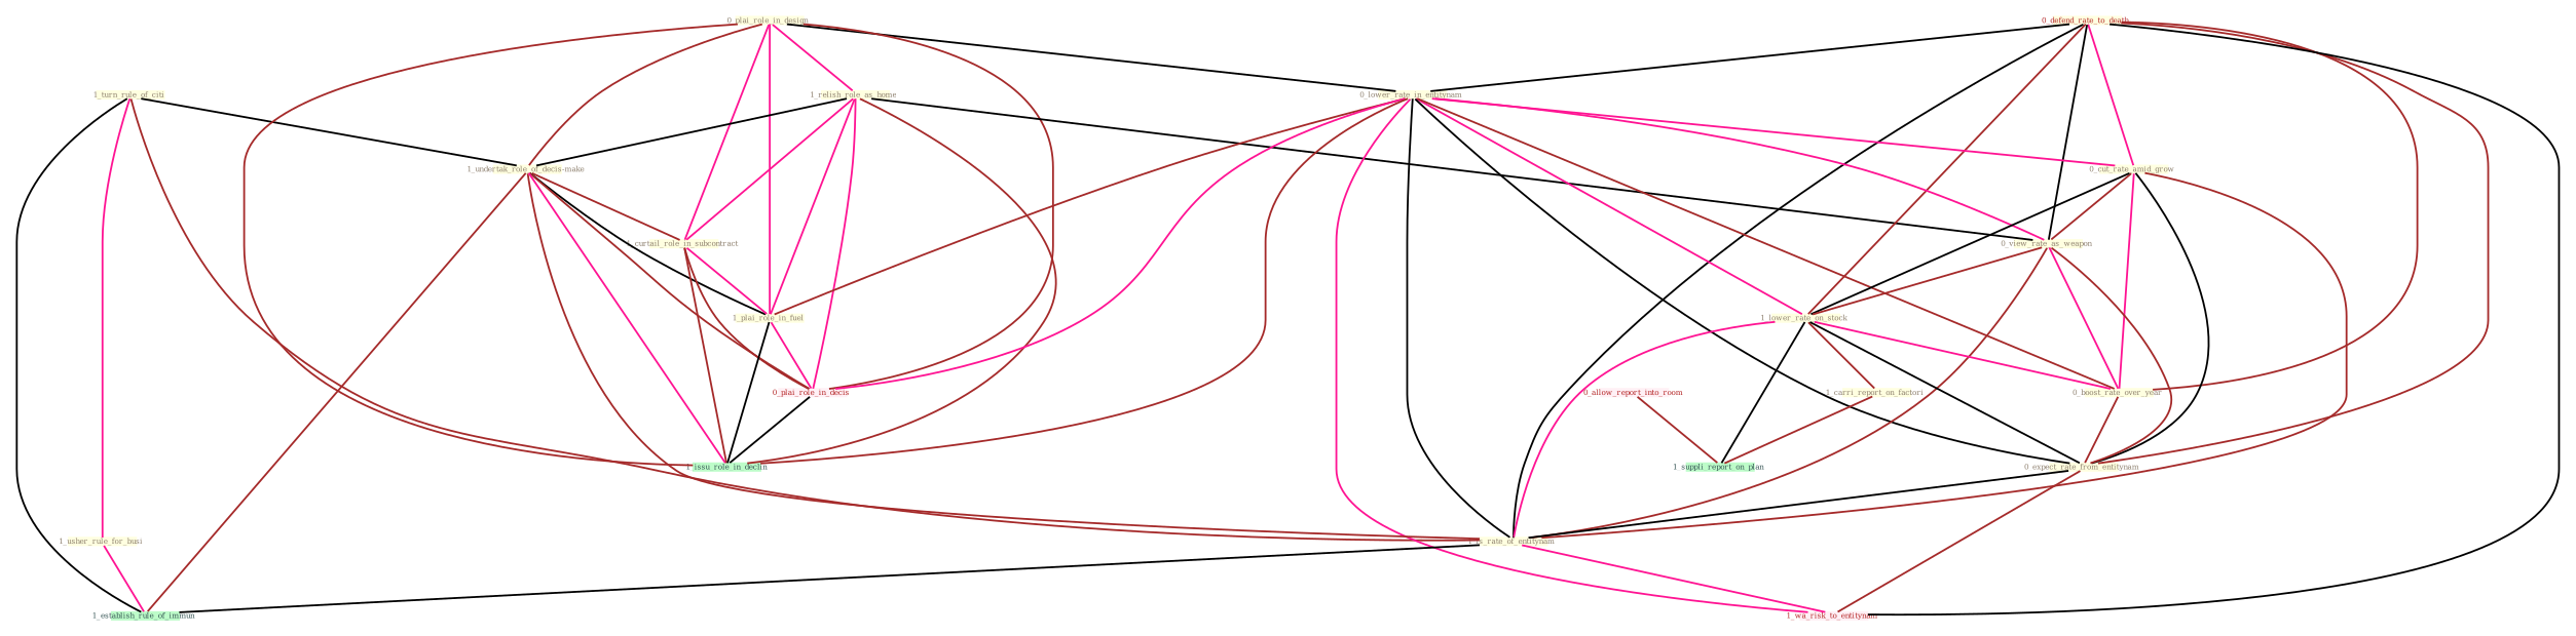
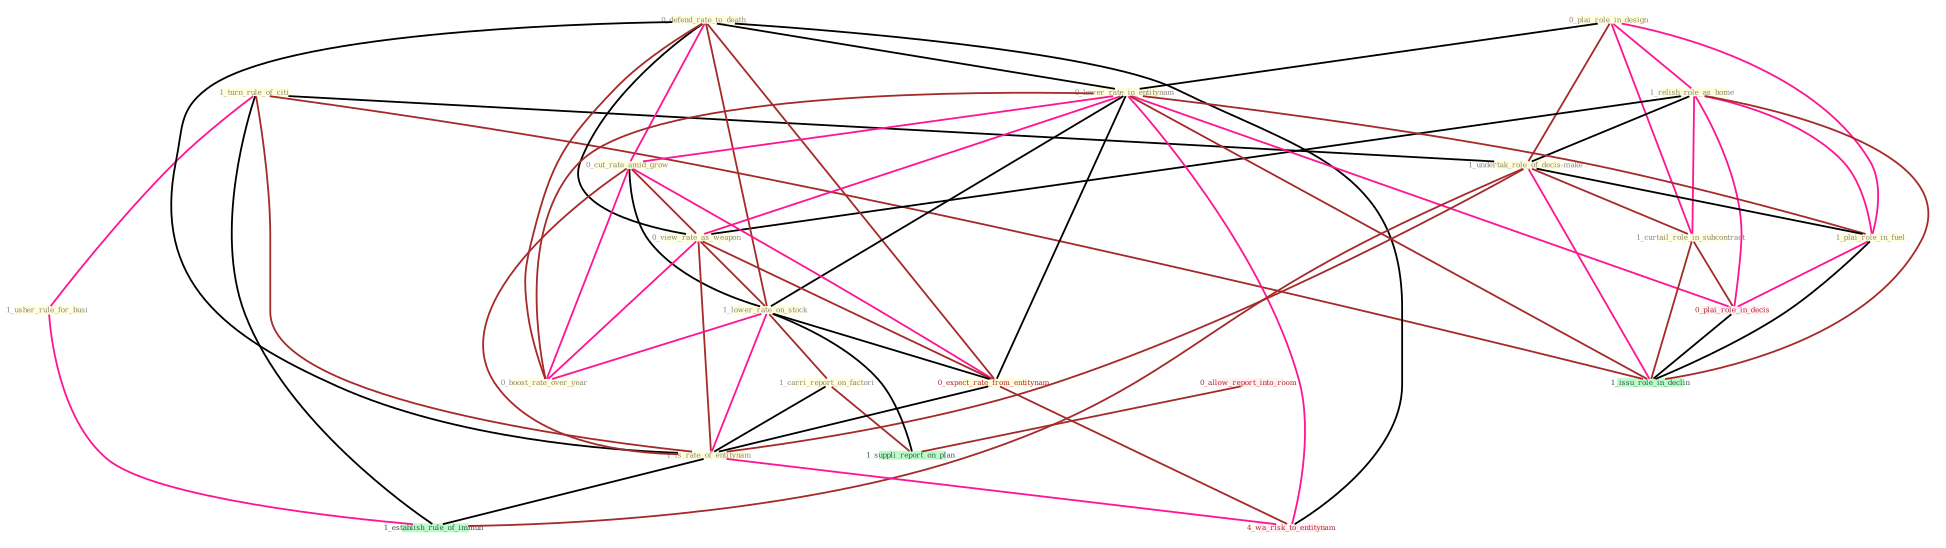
  graph {
    node [color="#ffffe0" fixedsize=true fontcolor="#8b7d6b" fontsize=4 shape=polygon style=filled]
    edge [color=brown w=1]
    "1_turn_rule_of_citi " [height=.06 width=.5]
    "0_plai_role_in_design " [height=.06 width=.5]
    "1_relish_role_as_home " [height=.06 width=.5]
-   "0_defend_rate_to_death " [fontcolor="#b22222" height=.06 width=.5]
+   "0_defend_rate_to_death " [height=.06 width=.5]
    "0_lower_rate_in_entitynam " [height=.06 width=.5]
    "0_cut_rate_amid_grow " [height=.06 width=.5]
    "0_view_rate_as_weapon " [height=.06 width=.5]
    "1_undertak_role_of_decis-make " [height=.06 width=.5]
    "1_curtail_role_in_subcontract " [height=.06 width=.5]
    "1_lower_rate_on_stock " [height=.06 width=.5]
    "0_boost_rate_over_year " [height=.06 width=.5]
    "1_carri_report_on_factori " [height=.06 width=.5]
-   "0_expect_rate_from_entitynam " [height=.06 width=.5]
+   "0_expect_rate_from_entitynam " [fontcolor="#b22222" height=.06 width=.5]
    "1_is_rate_of_entitynam " [height=.06 width=.5]
    "1_plai_role_in_fuel " [height=.06 width=.5]
    "1_usher_rule_for_busi " [height=.06 width=.5]
-   "1_wa_risk_to_entitynam " [color="#fff0f5" fontcolor="#b22222" height=.06 width=.5]
+   "1_wa_risk_to_entitynam " [color="#fff0f5" fontcolor="#b22222" height=.06 width=.5 label="4_wa_risk_to_entitynam"]
    "0_plai_role_in_decis " [color="#fff0f5" fontcolor="#b22222" height=.06 width=.5]
    "0_allow_report_into_room " [color="#fff0f5" fontcolor="#b22222" height=.06 width=.5]
    "1_establish_rule_of_immun " [color="#BDFCC9" fontcolor="#2f4f4f" height=.06 width=.5]
    n21 [color="#BDFCC9" fontcolor="#2f4f4f" height=.06 label="1_issu_role_in_declin" width=.5]
    "1_suppli_report_on_plan " [color="#BDFCC9" fontcolor="#2f4f4f" height=.06 width=.5]
    subgraph sub_1 {
      "1_turn_rule_of_citi "
      "0_plai_role_in_design "
      "1_relish_role_as_home "
      "0_defend_rate_to_death "
      "0_lower_rate_in_entitynam "
      "0_cut_rate_amid_grow "
      "0_view_rate_as_weapon "
      "1_undertak_role_of_decis-make "
      "1_curtail_role_in_subcontract "
      "1_lower_rate_on_stock "
      "0_boost_rate_over_year "
      "1_carri_report_on_factori "
      "0_expect_rate_from_entitynam "
      "1_is_rate_of_entitynam "
      "1_plai_role_in_fuel "
      "1_usher_rule_for_busi "
    }
    subgraph sub_2 {
      "1_wa_risk_to_entitynam "
      "0_plai_role_in_decis "
      "0_allow_report_into_room "
    }
    "1_turn_rule_of_citi " -- "1_undertak_role_of_decis-make " [color=black]
    "1_turn_rule_of_citi " -- "1_is_rate_of_entitynam "
    "1_turn_rule_of_citi " -- "1_usher_rule_for_busi " [color=deeppink]
    "1_turn_rule_of_citi " -- "1_establish_rule_of_immun " [color=black w=2]
    "0_plai_role_in_design " -- "1_relish_role_as_home " [color=deeppink]
    "0_plai_role_in_design " -- "0_lower_rate_in_entitynam " [color=black]
    "0_plai_role_in_design " -- "1_undertak_role_of_decis-make "
    "0_plai_role_in_design " -- "1_curtail_role_in_subcontract " [color=deeppink w=2]
    "0_plai_role_in_design " -- "1_plai_role_in_fuel " [color=deeppink w=3]
-   "0_plai_role_in_design " -- "0_plai_role_in_decis " [w=3]
-   "0_plai_role_in_design " -- n21 [w=3]
+   "1_turn_rule_of_citi " -- n21 [w=3]
    "1_relish_role_as_home " -- "0_view_rate_as_weapon " [color=black]
    "1_relish_role_as_home " -- "1_undertak_role_of_decis-make " [color=black]
    "1_relish_role_as_home " -- "1_curtail_role_in_subcontract " [color=deeppink]
    "1_relish_role_as_home " -- "1_plai_role_in_fuel " [color=deeppink]
    "1_relish_role_as_home " -- "0_plai_role_in_decis " [color=deeppink]
    "1_relish_role_as_home " -- n21
    "0_defend_rate_to_death " -- "0_lower_rate_in_entitynam " [color=black]
    "0_defend_rate_to_death " -- "0_cut_rate_amid_grow " [color=deeppink]
    "0_defend_rate_to_death " -- "0_view_rate_as_weapon " [color=black]
    "0_defend_rate_to_death " -- "1_lower_rate_on_stock "
    "0_defend_rate_to_death " -- "0_boost_rate_over_year "
    "0_defend_rate_to_death " -- "0_expect_rate_from_entitynam "
    "0_defend_rate_to_death " -- "1_is_rate_of_entitynam " [color=black]
    "0_defend_rate_to_death " -- "1_wa_risk_to_entitynam " [color=black]
    "0_lower_rate_in_entitynam " -- "0_cut_rate_amid_grow " [color=deeppink]
    "0_lower_rate_in_entitynam " -- "0_view_rate_as_weapon " [color=deeppink]
-   "0_lower_rate_in_entitynam " -- "1_lower_rate_on_stock " [color=deeppink w=2]
+   "0_lower_rate_in_entitynam " -- "1_lower_rate_on_stock " [color=black w=2]
    "0_lower_rate_in_entitynam " -- "0_boost_rate_over_year "
    "0_lower_rate_in_entitynam " -- "0_expect_rate_from_entitynam " [color=black w=2]
-   "0_lower_rate_in_entitynam " -- "1_is_rate_of_entitynam " [color=black w=2]
+   "1_carri_report_on_factori " -- "1_is_rate_of_entitynam " [color=black w=2]
    "0_lower_rate_in_entitynam " -- "1_plai_role_in_fuel "
    "0_lower_rate_in_entitynam " -- "1_wa_risk_to_entitynam " [color=deeppink]
    "0_lower_rate_in_entitynam " -- "0_plai_role_in_decis " [color=deeppink]
    "0_lower_rate_in_entitynam " -- n21
    "0_cut_rate_amid_grow " -- "0_view_rate_as_weapon "
    "0_cut_rate_amid_grow " -- "1_lower_rate_on_stock " [color=black]
    "0_cut_rate_amid_grow " -- "0_boost_rate_over_year " [color=deeppink]
-   "0_cut_rate_amid_grow " -- "0_expect_rate_from_entitynam " [color=black]
+   "0_cut_rate_amid_grow " -- "0_expect_rate_from_entitynam " [color=deeppink]
    "0_cut_rate_amid_grow " -- "1_is_rate_of_entitynam "
    "0_view_rate_as_weapon " -- "1_lower_rate_on_stock "
    "0_view_rate_as_weapon " -- "0_boost_rate_over_year " [color=deeppink]
    "0_view_rate_as_weapon " -- "0_expect_rate_from_entitynam "
    "0_view_rate_as_weapon " -- "1_is_rate_of_entitynam "
    "1_undertak_role_of_decis-make " -- "1_curtail_role_in_subcontract "
    "1_undertak_role_of_decis-make " -- "1_is_rate_of_entitynam "
    "1_undertak_role_of_decis-make " -- "1_plai_role_in_fuel " [color=black]
-   "1_undertak_role_of_decis-make " -- "0_plai_role_in_decis "
    "1_undertak_role_of_decis-make " -- "1_establish_rule_of_immun "
    "1_undertak_role_of_decis-make " -- n21 [color=deeppink]
-   "1_curtail_role_in_subcontract " -- "1_plai_role_in_fuel " [color=deeppink w=2]
    "1_curtail_role_in_subcontract " -- "0_plai_role_in_decis " [w=2]
    "1_curtail_role_in_subcontract " -- n21 [w=2]
    "1_lower_rate_on_stock " -- "0_boost_rate_over_year " [color=deeppink]
    "1_lower_rate_on_stock " -- "1_carri_report_on_factori "
    "1_lower_rate_on_stock " -- "0_expect_rate_from_entitynam " [color=black]
    "1_lower_rate_on_stock " -- "1_is_rate_of_entitynam " [color=deeppink]
    "1_lower_rate_on_stock " -- "1_suppli_report_on_plan " [color=black]
-   "0_boost_rate_over_year " -- "0_expect_rate_from_entitynam "
    "1_carri_report_on_factori " -- "1_suppli_report_on_plan " [w=2]
    "0_expect_rate_from_entitynam " -- "1_is_rate_of_entitynam " [color=black w=2]
    "0_expect_rate_from_entitynam " -- "1_wa_risk_to_entitynam "
    "1_is_rate_of_entitynam " -- "1_wa_risk_to_entitynam " [color=deeppink]
    "1_is_rate_of_entitynam " -- "1_establish_rule_of_immun " [color=black]
    "1_plai_role_in_fuel " -- "0_plai_role_in_decis " [color=deeppink w=3]
    "1_plai_role_in_fuel " -- n21 [color=black w=3]
    "1_usher_rule_for_busi " -- "1_establish_rule_of_immun " [color=deeppink]
    "0_plai_role_in_decis " -- n21 [color=black w=3]
    "0_allow_report_into_room " -- "1_suppli_report_on_plan "
  }
